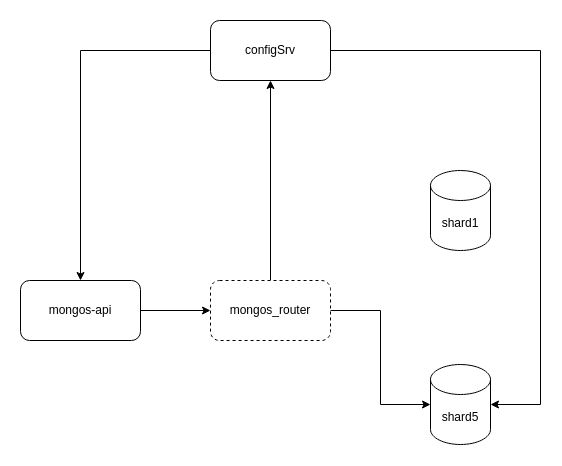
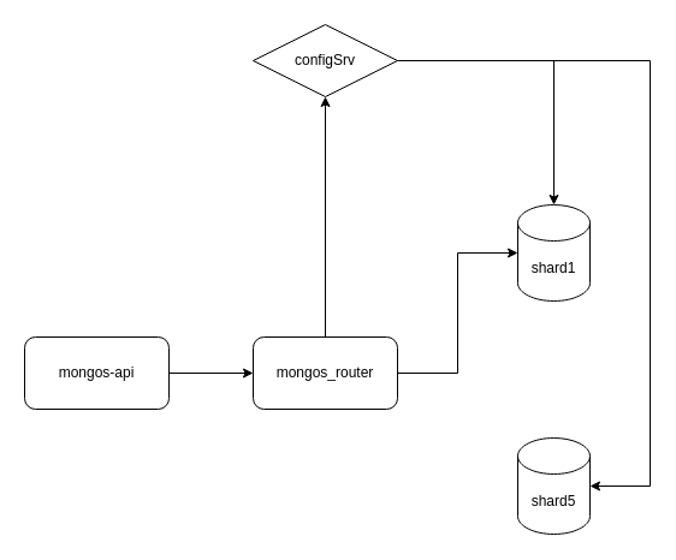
  <mxCell id="0" />
  <mxCell id="1" parent="0" />
  <mxCell id="2" value="shard1" style="shape=cylinder3;whiteSpace=wrap;html=1;boundedLbl=1;backgroundOutline=1;size=15;" vertex="1" parent="1"><mxGeometry x="430" y="170" width="60" height="80" as="geometry" /></mxCell>
  <mxCell id="3" value="mongos-api" style="rounded=1;whiteSpace=wrap;html=1;" vertex="1" parent="1"><mxGeometry x="20" y="280" width="120" height="60" as="geometry" /></mxCell>
+ <mxCell id="4" style="edgeStyle=orthogonalEdgeStyle;rounded=0;orthogonalLoop=1;jettySize=auto;html=1;exitX=1;exitY=0.5;exitDx=0;exitDy=0;entryX=0;entryY=0.5;entryDx=0;entryDy=0;entryPerimeter=0;" edge="1" parent="1" source="7" target="2"><mxGeometry relative="1" as="geometry"><mxPoint x="420" y="207.5" as="targetPoint" /></mxGeometry></mxCell>
  <mxCell id="5" value="" style="edgeStyle=orthogonalEdgeStyle;rounded=0;orthogonalLoop=1;jettySize=auto;html=1;exitX=1;exitY=0.5;exitDx=0;exitDy=0;entryX=0;entryY=0.5;entryDx=0;entryDy=0;entryPerimeter=0;" edge="1" parent="1" source="3" target="7"><mxGeometry relative="1" as="geometry"><mxPoint x="140" y="310" as="sourcePoint" /><mxPoint x="450" y="310" as="targetPoint" /></mxGeometry></mxCell>
  <mxCell id="6" style="edgeStyle=orthogonalEdgeStyle;rounded=0;orthogonalLoop=1;jettySize=auto;html=1;entryX=0.5;entryY=1;entryDx=0;entryDy=0;" edge="1" parent="1" source="7" target="12"><mxGeometry relative="1" as="geometry" /></mxCell>
- <mxCell id="7" value="mongos_router" style="rounded=1;whiteSpace=wrap;html=1;dashed=1;" vertex="1" parent="1"><mxGeometry x="210" y="280" width="120" height="60" as="geometry" /></mxCell>
+ <mxCell id="7" value="mongos_router" style="rounded=1;whiteSpace=wrap;html=1;" vertex="1" parent="1"><mxGeometry x="210" y="280" width="120" height="60" as="geometry" /></mxCell>
  <mxCell id="8" value="shard5" style="shape=cylinder3;whiteSpace=wrap;html=1;boundedLbl=1;backgroundOutline=1;size=15;" vertex="1" parent="1"><mxGeometry x="430" y="364" width="60" height="80" as="geometry" /></mxCell>
- <mxCell id="9" style="edgeStyle=orthogonalEdgeStyle;rounded=0;orthogonalLoop=1;jettySize=auto;html=1;entryX=0;entryY=0.5;entryDx=0;entryDy=0;entryPerimeter=0;" edge="1" parent="1" source="7" target="8"><mxGeometry relative="1" as="geometry"><mxPoint x="420" y="403.5" as="targetPoint" /></mxGeometry></mxCell>
- <mxCell id="10" style="edgeStyle=orthogonalEdgeStyle;rounded=0;orthogonalLoop=1;jettySize=auto;html=1;" edge="1" parent="1" source="12" target="3"><mxGeometry relative="1" as="geometry"><mxPoint x="512.5" y="115" as="targetPoint" /></mxGeometry></mxCell>
+ <mxCell id="10" style="edgeStyle=orthogonalEdgeStyle;rounded=0;orthogonalLoop=1;jettySize=auto;html=1;entryX=0.5;entryY=0;entryDx=0;entryDy=0;entryPerimeter=0;" edge="1" parent="1" source="12" target="2"><mxGeometry relative="1" as="geometry"><mxPoint x="512.5" y="115" as="targetPoint" /></mxGeometry></mxCell>
  <mxCell id="11" style="edgeStyle=orthogonalEdgeStyle;rounded=0;orthogonalLoop=1;jettySize=auto;html=1;entryX=1;entryY=0.5;entryDx=0;entryDy=0;entryPerimeter=0;" edge="1" parent="1" source="12" target="8"><mxGeometry relative="1" as="geometry"><Array as="points"><mxPoint x="540" y="50" /><mxPoint x="540" y="404" /></Array><mxPoint x="513" y="500" as="targetPoint" /></mxGeometry></mxCell>
- <mxCell id="12" value="configSrv" style="rounded=1;whiteSpace=wrap;html=1;" vertex="1" parent="1"><mxGeometry x="210" y="20" width="120" height="60" as="geometry" /></mxCell>
+ <mxCell id="12" value="configSrv" style="rhombus;whiteSpace=wrap;html=1;" vertex="1" parent="1"><mxGeometry x="210" y="20" width="120" height="60" as="geometry" /></mxCell>
